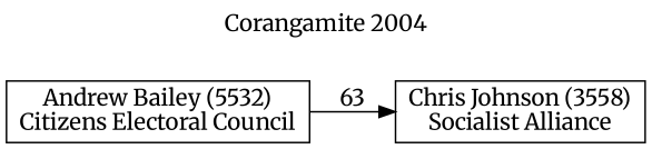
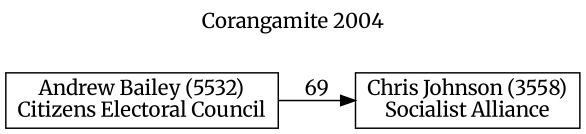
  digraph {
    label="Corangamite 2004"
    labelloc=t
    mclimit=10
    rankdir=LR
    fontname=Merriweather
    node [shape=box fontname=Merriweather]
    n1 [label="Chris Johnson (3558)\nSocialist Alliance"]
    n2 [label="Andrew Bailey (5532)\nCitizens Electoral Council"]
-   n2 -> n1 [label=63 fontname=Merriweather]
+   n2 -> n1 [label=69 fontname=Merriweather]
  }
